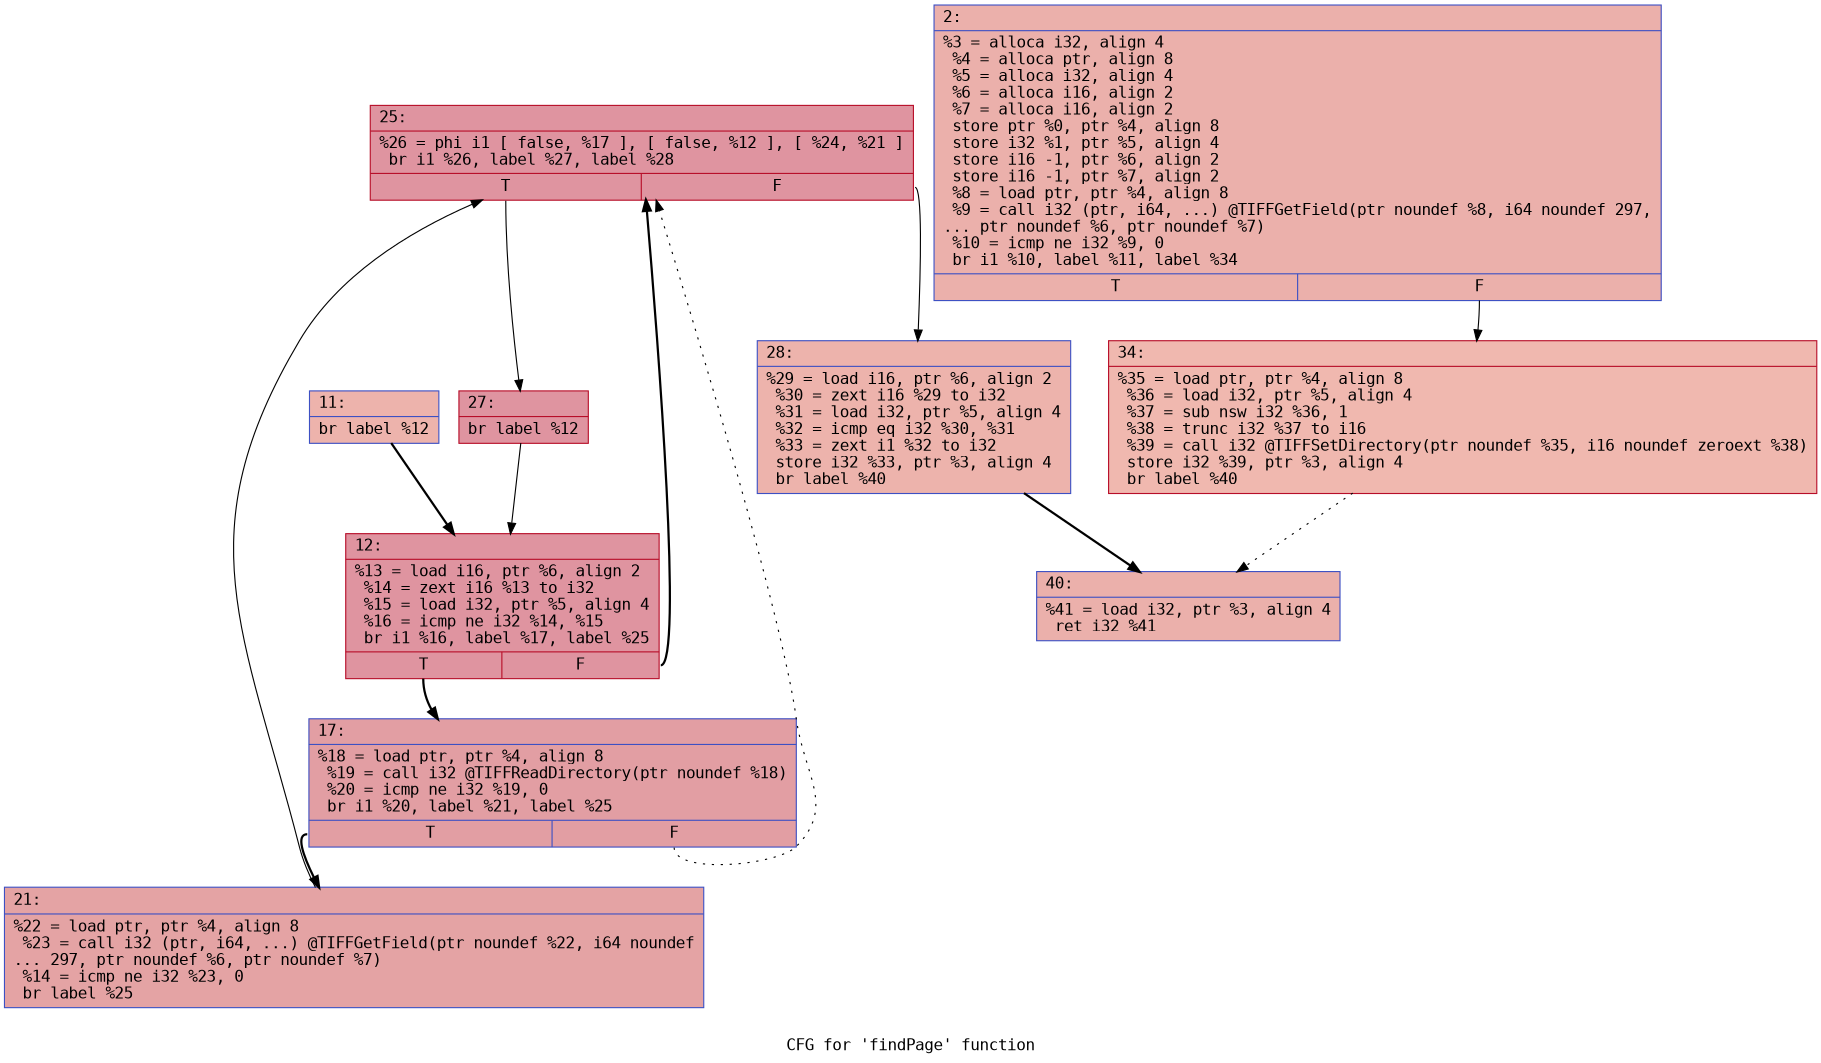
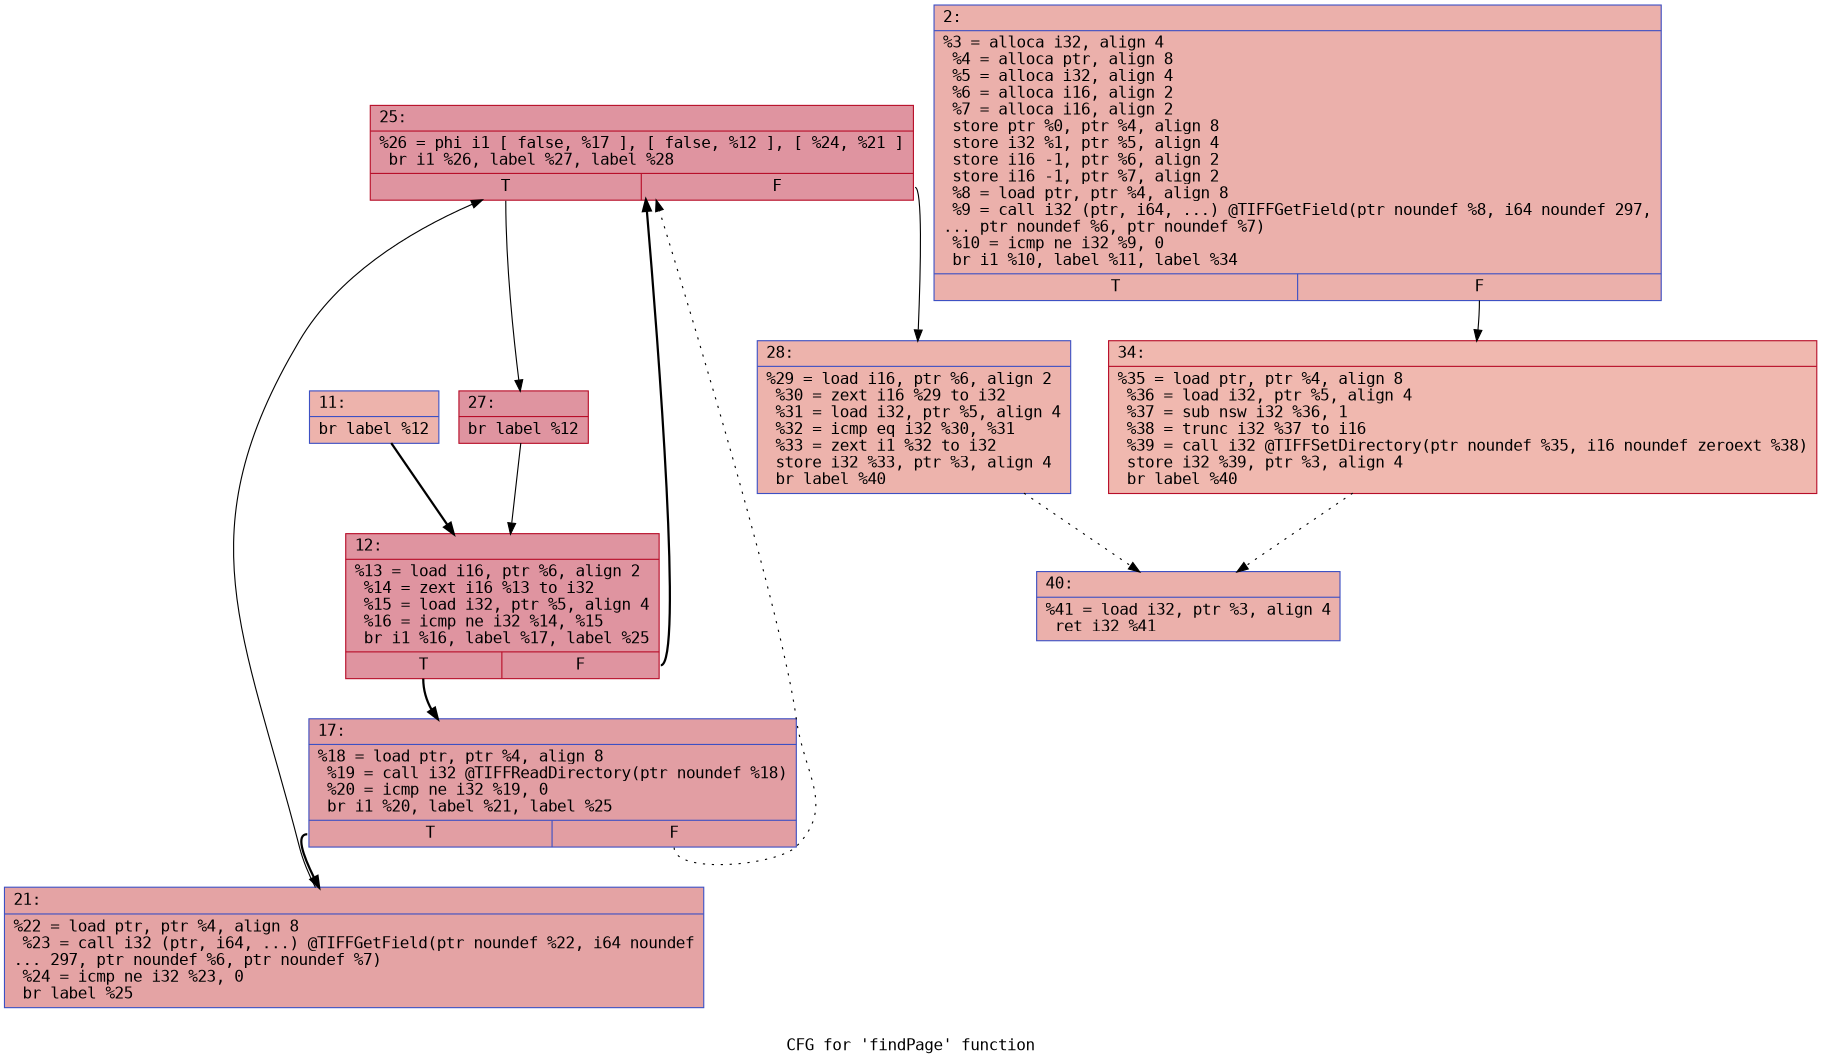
  digraph {
    fontname="DejaVu Sans Mono"
    label="CFG for 'findPage' function"
    node [color="#3d50c3ff" fillcolor="#b70d2870" fontname="DejaVu Sans Mono" shape=record style=filled]
    edge [fontname="DejaVu Sans Mono" style=solid]
    n1 [fillcolor="#d24b4070" label="{2:\l|  %3 = alloca i32, align 4\l  %4 = alloca ptr, align 8\l  %5 = alloca i32, align 4\l  %6 = alloca i16, align 2\l  %7 = alloca i16, align 2\l  store ptr %0, ptr %4, align 8\l  store i32 %1, ptr %5, align 4\l  store i16 -1, ptr %6, align 2\l  store i16 -1, ptr %7, align 2\l  %8 = load ptr, ptr %4, align 8\l  %9 = call i32 (ptr, i64, ...) @TIFFGetField(ptr noundef %8, i64 noundef 297,\l... ptr noundef %6, ptr noundef %7)\l  %10 = icmp ne i32 %9, 0\l  br i1 %10, label %11, label %34\l|{<s0>T|<s1>F}}"]
    n2 [color="#b70d28ff" fillcolor="#dc5d4a70" label="{34:\l|  %35 = load ptr, ptr %4, align 8\l  %36 = load i32, ptr %5, align 4\l  %37 = sub nsw i32 %36, 1\l  %38 = trunc i32 %37 to i16\l  %39 = call i32 @TIFFSetDirectory(ptr noundef %35, i16 noundef zeroext %38)\l  store i32 %39, ptr %3, align 4\l  br label %40\l}"]
    n3 [fillcolor="#d6524470" label="{11:\l|  br label %12\l}"]
    n4 [color="#b70d28ff" label="{12:\l|  %13 = load i16, ptr %6, align 2\l  %14 = zext i16 %13 to i32\l  %15 = load i32, ptr %5, align 4\l  %16 = icmp ne i32 %14, %15\l  br i1 %16, label %17, label %25\l|{<s0>T|<s1>F}}"]
    n5 [fillcolor="#d24b4070" label="{40:\l|  %41 = load i32, ptr %3, align 4\l  ret i32 %41\l}"]
    n6 [fillcolor="#be242e70" label="{17:\l|  %18 = load ptr, ptr %4, align 8\l  %19 = call i32 @TIFFReadDirectory(ptr noundef %18)\l  %20 = icmp ne i32 %19, 0\l  br i1 %20, label %21, label %25\l|{<s0>T|<s1>F}}"]
    n7 [color="#b70d28ff" label="{25:\l|  %26 = phi i1 [ false, %17 ], [ false, %12 ], [ %24, %21 ]\l  br i1 %26, label %27, label %28\l|{<s0>T|<s1>F}}"]
-   n8 [fillcolor="#c32e3170" label="{21:\l|  %22 = load ptr, ptr %4, align 8\l  %23 = call i32 (ptr, i64, ...) @TIFFGetField(ptr noundef %22, i64 noundef\l... 297, ptr noundef %6, ptr noundef %7)\l  %14 = icmp ne i32 %23, 0\l  br label %25\l}"]
+   n8 [fillcolor="#c32e3170" label="{21:\l|  %22 = load ptr, ptr %4, align 8\l  %23 = call i32 (ptr, i64, ...) @TIFFGetField(ptr noundef %22, i64 noundef\l... 297, ptr noundef %6, ptr noundef %7)\l  %24 = icmp ne i32 %23, 0\l  br label %25\l}"]
    n9 [color="#b70d28ff" label="{27:\l|  br label %12\l}"]
    n10 [fillcolor="#d6524470" label="{28:\l|  %29 = load i16, ptr %6, align 2\l  %30 = zext i16 %29 to i32\l  %31 = load i32, ptr %5, align 4\l  %32 = icmp eq i32 %30, %31\l  %33 = zext i1 %32 to i32\l  store i32 %33, ptr %3, align 4\l  br label %40\l}"]
    n1 -> n2 [tailport=s1]
    n2 -> n5 [style=dotted]
    n3 -> n4 [style=bold]
    n4 -> n6 [style=bold tailport=s0]
    n4 -> n7 [style=bold tailport=s1]
    n6 -> n7 [style=dotted tailport=s1]
    n6 -> n8 [style=bold tailport=s0]
    n7 -> n9 [tailport=s0]
    n7 -> n10 [tailport=s1]
    n8 -> n7
    n9 -> n4
-   n10 -> n5 [style=bold]
+   n10 -> n5 [style=dotted]
  }
